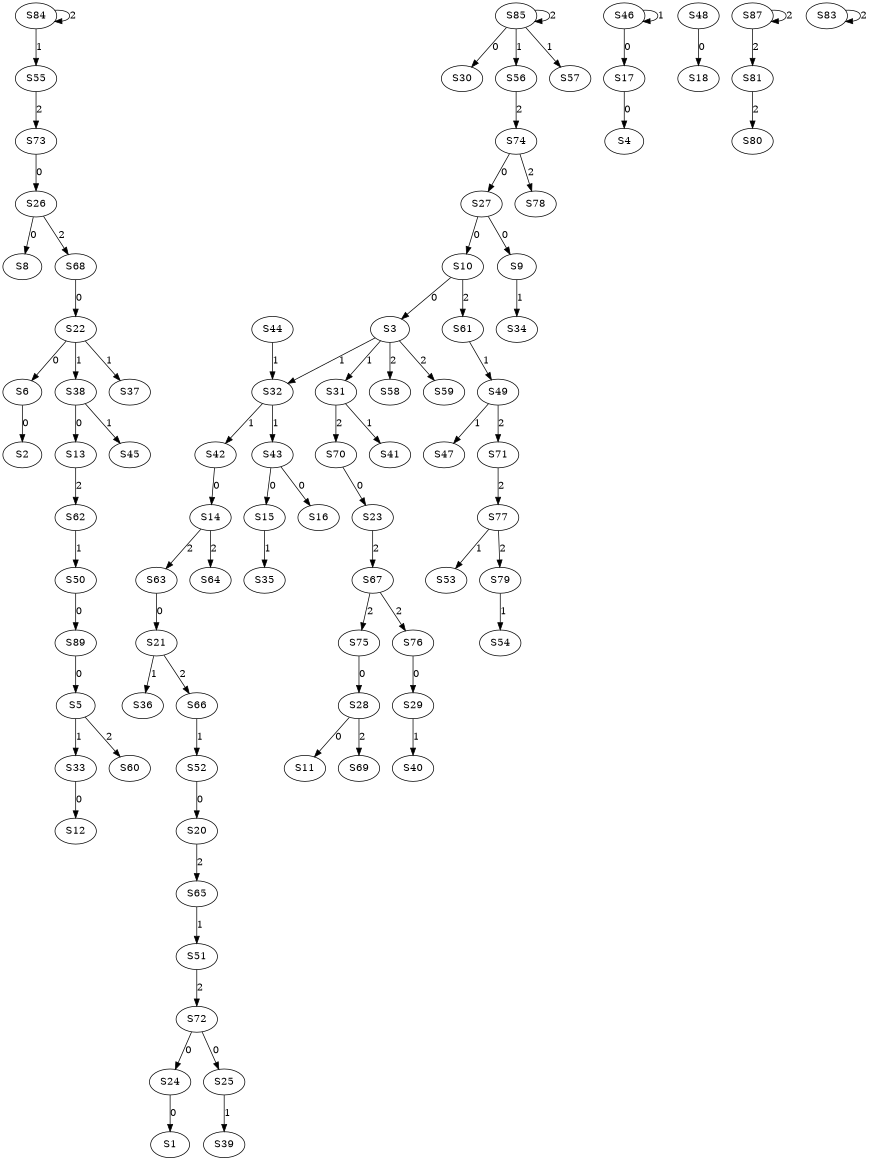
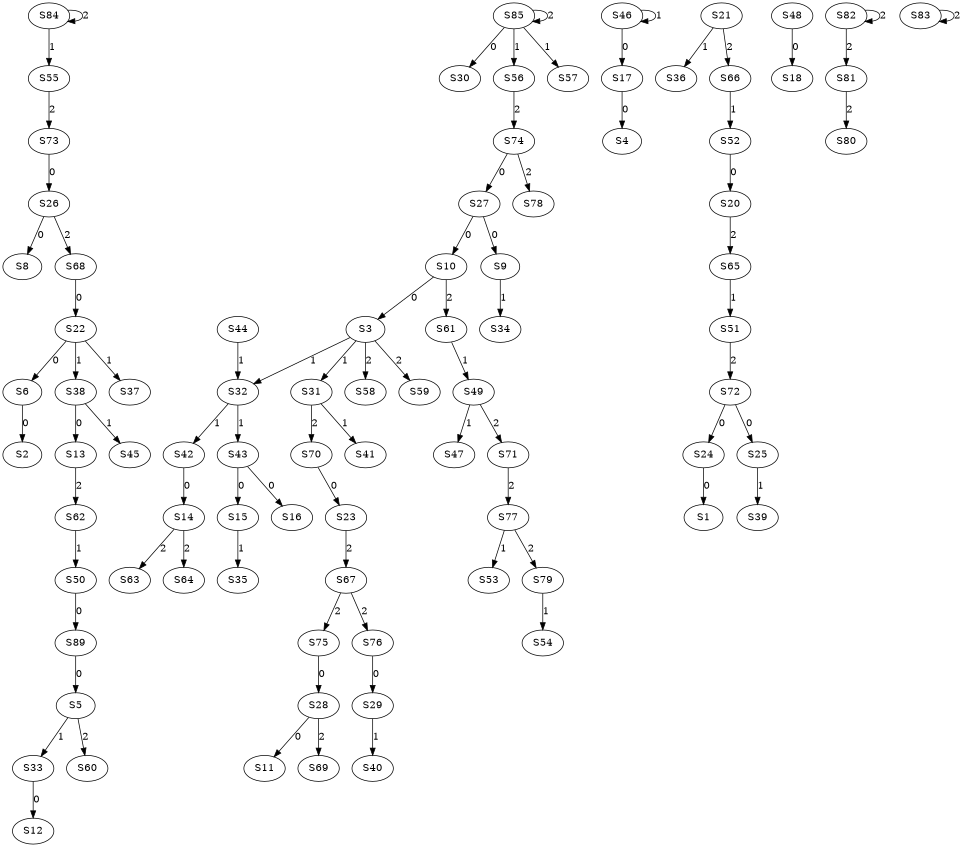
  strict digraph {
    S6
    S2
    S10
    S3
    S61
    S31
    S32
    S58
    S59
    S49
    S70
    S41
    S42
    S43
    S17
    S4
    n17 [label=S89]
    S5
    S33
    S60
    S12
    S22
    S38
    S37
    S13
    S45
    n27 [label=S1]
    S24
    S26
    S8
    S68
    S27
    S9
    S34
    S28
    S11
    S69
    S62
    S50
    S14
    S63
    S64
    S21
    S15
    S16
    S35
    S46
    S48
    S18
    S52
    S20
    S65
    S51
    S36
    S66
    S23
    S67
    S75
    S76
    S72
    S25
    S39
    S73
    S74
    S78
    S29
    S40
    S85
    S30
    S56
    S57
    S44
    S47
    S71
    S77
    S53
    S79
    S54
    S84
    S55
    S81
    S80
-   S82 [label=S87]
+   S82
    S83
    S6 -> S2 [label=0]
    S10 -> S3 [label=0]
    S10 -> S61 [label=2]
    S3 -> S31 [label=1]
    S3 -> S32 [label=1]
    S3 -> S58 [label=2]
    S3 -> S59 [label=2]
    S61 -> S49 [label=1]
    S31 -> S70 [label=2]
    S31 -> S41 [label=1]
    S32 -> S42 [label=1]
    S32 -> S43 [label=1]
    S49 -> S47 [label=1]
    S49 -> S71 [label=2]
    S70 -> S23 [label=0]
    S42 -> S14 [label=0]
    S43 -> S15 [label=0]
    S43 -> S16 [label=0]
    S17 -> S4 [label=0]
    n17 -> S5 [label=0]
    S5 -> S33 [label=1]
    S5 -> S60 [label=2]
    S33 -> S12 [label=0]
    S22 -> S6 [label=0]
    S22 -> S38 [label=1]
    S22 -> S37 [label=1]
    S38 -> S13 [label=0]
    S38 -> S45 [label=1]
    S13 -> S62 [label=2]
    S24 -> n27 [label=0]
    S26 -> S8 [label=0]
    S26 -> S68 [label=2]
    S68 -> S22 [label=0]
    S27 -> S10 [label=0]
    S27 -> S9 [label=0]
    S9 -> S34 [label=1]
    S28 -> S11 [label=0]
    S28 -> S69 [label=2]
    S62 -> S50 [label=1]
    S50 -> n17 [label=0]
    S14 -> S63 [label=2]
    S14 -> S64 [label=2]
-   S63 -> S21 [label=0]
    S21 -> S36 [label=1]
    S21 -> S66 [label=2]
    S15 -> S35 [label=1]
    S46 -> S17 [label=0]
    S46 -> S46 [label=1]
    S48 -> S18 [label=0]
    S52 -> S20 [label=0]
    S20 -> S65 [label=2]
    S65 -> S51 [label=1]
    S51 -> S72 [label=2]
    S66 -> S52 [label=1]
    S23 -> S67 [label=2]
    S67 -> S75 [label=2]
    S67 -> S76 [label=2]
    S75 -> S28 [label=0]
    S76 -> S29 [label=0]
    S72 -> S24 [label=0]
    S72 -> S25 [label=0]
    S25 -> S39 [label=1]
    S73 -> S26 [label=0]
    S74 -> S27 [label=0]
    S74 -> S78 [label=2]
    S29 -> S40 [label=1]
    S85 -> S85 [label=2]
    S85 -> S30 [label=0]
    S85 -> S56 [label=1]
    S85 -> S57 [label=1]
    S56 -> S74 [label=2]
    S44 -> S32 [label=1]
    S71 -> S77 [label=2]
    S77 -> S53 [label=1]
    S77 -> S79 [label=2]
    S79 -> S54 [label=1]
    S84 -> S84 [label=2]
    S84 -> S55 [label=1]
    S55 -> S73 [label=2]
    S81 -> S80 [label=2]
    S82 -> S81 [label=2]
    S82 -> S82 [label=2]
    S83 -> S83 [label=2]
  }
